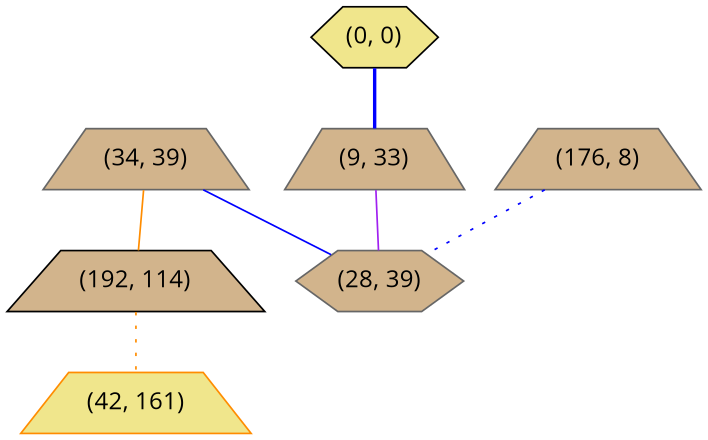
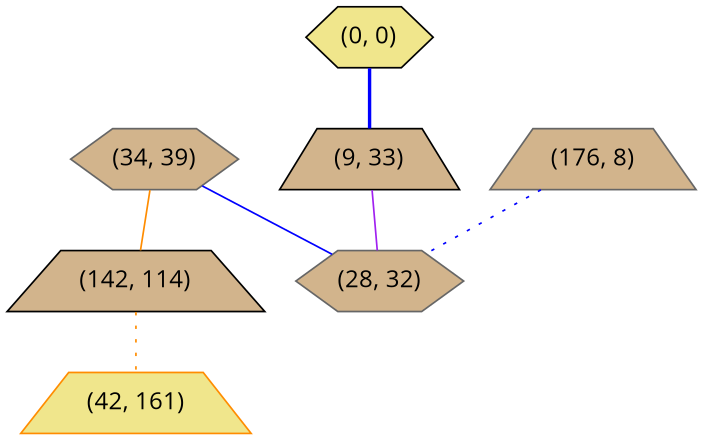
  graph {
    fontname="Open Sans"
    node [color=gray40 fillcolor=tan fontname="Open Sans" shape=trapezium style=filled]
    edge [color=blue fontname="Open Sans" style=solid weight=1]
-   "(34, 39)"
-   "(192, 114)" [color=black]
-   "(28, 32)" [shape=hexagon label="(28, 39)"]
+   "(34, 39)" [shape=hexagon]
+   "(192, 114)" [color=black label="(142, 114)"]
+   "(28, 32)" [shape=hexagon]
    "(42, 161)" [color=darkorange fillcolor=khaki]
    "(0, 0)" [color=black fillcolor=khaki shape=hexagon]
-   "(9, 33)"
+   "(9, 33)" [color=black]
    "(176, 8)"
    "(34, 39)" -- "(192, 114)" [color=darkorange]
    "(34, 39)" -- "(28, 32)"
    "(192, 114)" -- "(42, 161)" [color=darkorange style=dotted]
    "(0, 0)" -- "(9, 33)" [style=bold weight=4]
    "(9, 33)" -- "(28, 32)" [color=purple]
    "(176, 8)" -- "(28, 32)" [style=dotted]
  }
